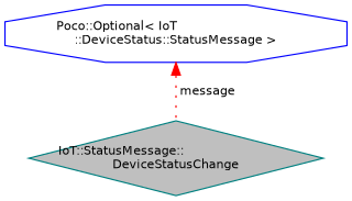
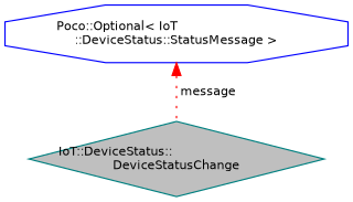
  digraph {
    node [fontname=Helvetica fontsize=10 style=filled]
-   n1 [color=teal fillcolor=grey75 fontcolor=black height=0.2 label="IoT::StatusMessage::\lDeviceStatusChange" shape=diamond width=0.4]
+   n1 [color=teal fillcolor=grey75 fontcolor=black height=0.2 label="IoT::DeviceStatus::\lDeviceStatusChange" shape=diamond width=0.4]
    n2 [color=blue fillcolor=white height=0.2 label="Poco::Optional\< IoT\l::DeviceStatus::StatusMessage \>" shape=octagon width=0.4]
    n2 -> n1 [color=red dir=back fontname=Helvetica fontsize=10 label=" message" labelfontname=Helvetica labelfontsize=10 style=dotted]
  }
